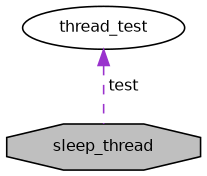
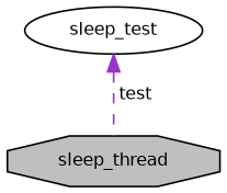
  digraph {
    node [color=black fontname=Helvetica fontsize=10 style=filled]
    n1 [fillcolor=grey75 fontcolor=black height=0.2 label=sleep_thread shape=octagon width=0.4]
-   n2 [fillcolor=white height=0.2 label=thread_test shape=ellipse width=0.4]
+   n2 [fillcolor=white height=0.2 label=sleep_test shape=ellipse width=0.4]
    n2 -> n1 [color=darkorchid3 dir=back fontname=Helvetica fontsize=10 label=" test" labelfontname=Helvetica labelfontsize=10 style=dashed]
  }
